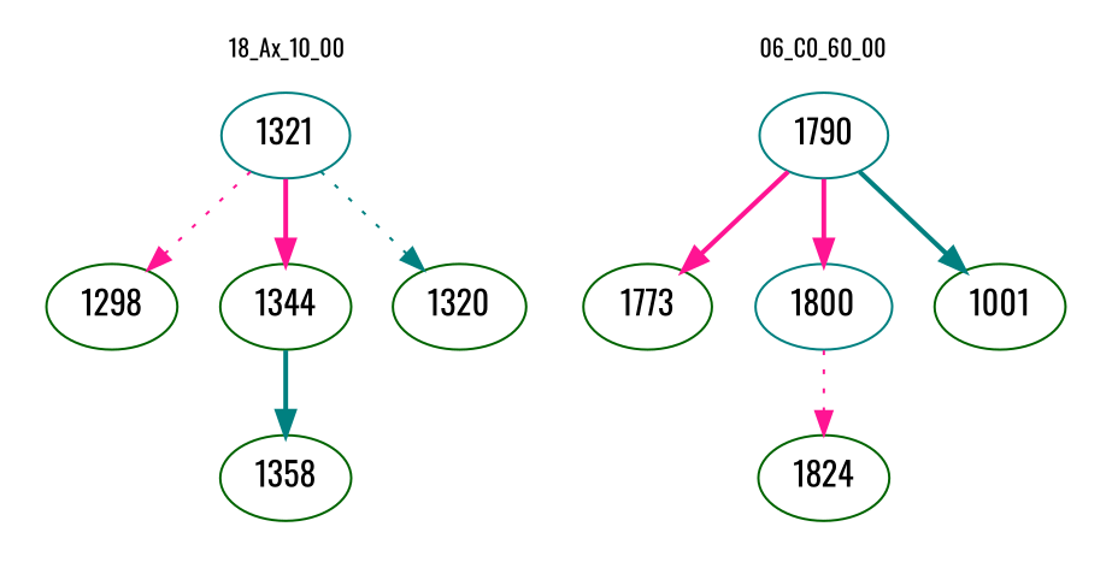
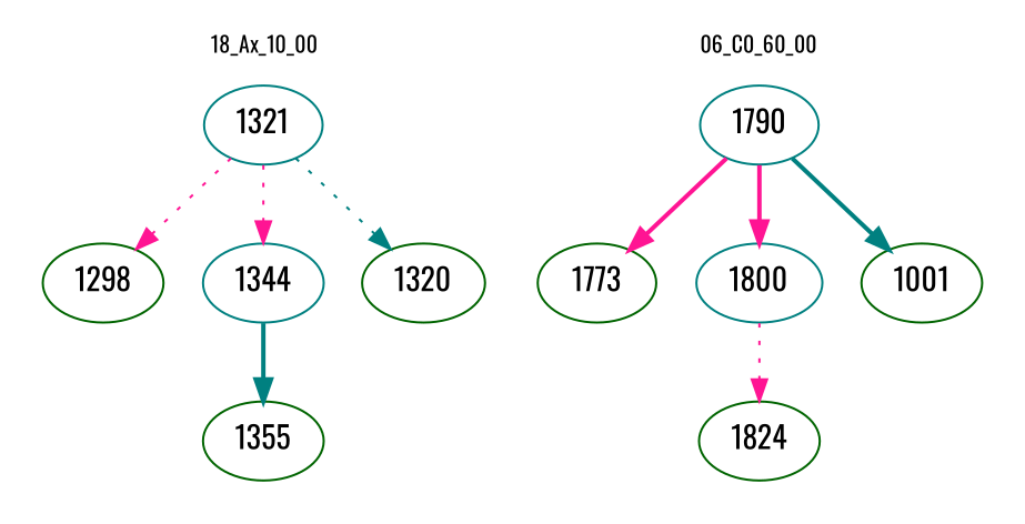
  digraph {
    fontname=Oswald
    node [color=darkgreen fontname=Oswald]
    edge [color=deeppink fontname=Oswald style=dotted]
    n1 [color=teal label=1321]
    n2 [label=1298]
-   n3 [label=1344]
+   n3 [color=teal label=1344]
    n4 [label=1320]
-   n5 [label=1358]
+   n5 [label=1355]
    n6 [color=teal label=1790]
    n7 [label=1773]
    n8 [color=teal label=1800]
    n9 [label=1001]
    n10 [label=1824]
    subgraph cluster_1 {
      color=white
      fontsize=10
      label="18_Ax_10_00"
      n1
      n2
      n3
      n4
      n5
    }
    subgraph cluster_2 {
      color=white
      fontsize=10
      label="06_C0_60_00"
      n6
      n7
      n8
      n9
      n10
    }
    n1 -> n2
-   n1 -> n3 [style=bold]
+   n1 -> n3
    n1 -> n4 [color=teal]
    n3 -> n5 [color=teal style=bold]
    n6 -> n7 [style=bold]
    n6 -> n8 [style=bold]
    n6 -> n9 [color=teal style=bold]
    n8 -> n10
  }
